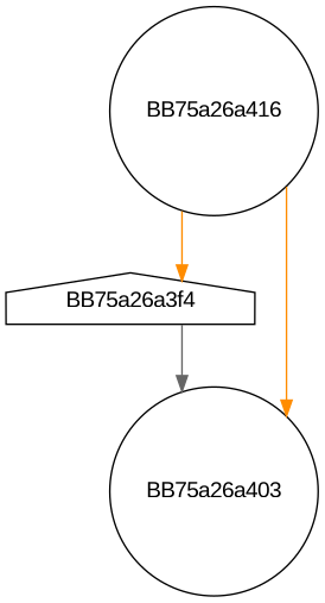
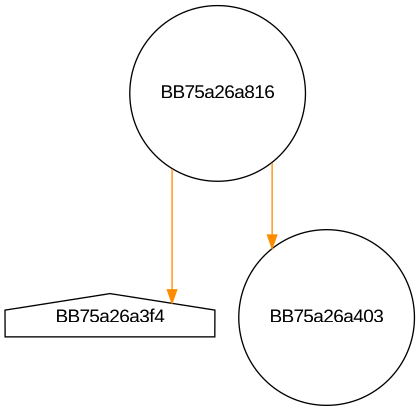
  digraph {
    fontname="Liberation Sans"
    splines=ortho
    node [fontname="Liberation Sans" shape=circle]
    edge [color=darkorange fontname="Liberation Sans"]
    BB75a26a3f4 [shape=house]
    BB75a26a403
-   BB75a26a416
-   BB75a26a3f4 -> BB75a26a403 [color=gray40]
+   BB75a26a416 [label=BB75a26a816]
    BB75a26a416 -> BB75a26a3f4
    BB75a26a416 -> BB75a26a403
  }
